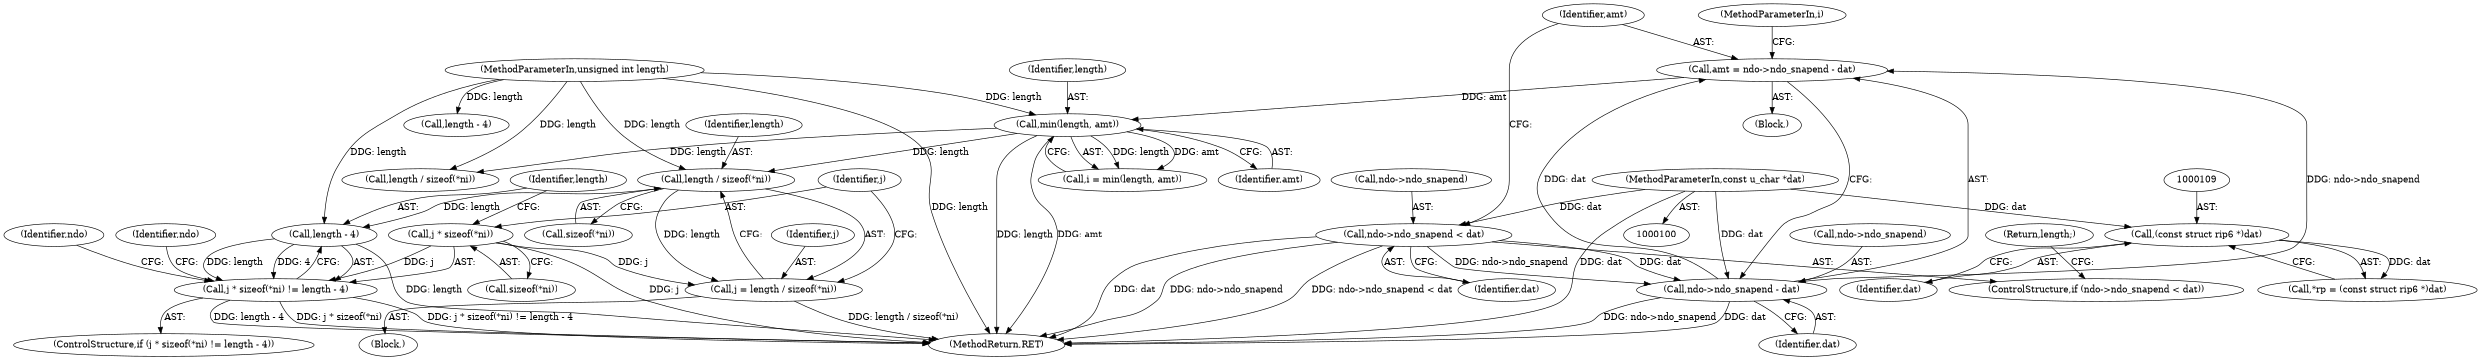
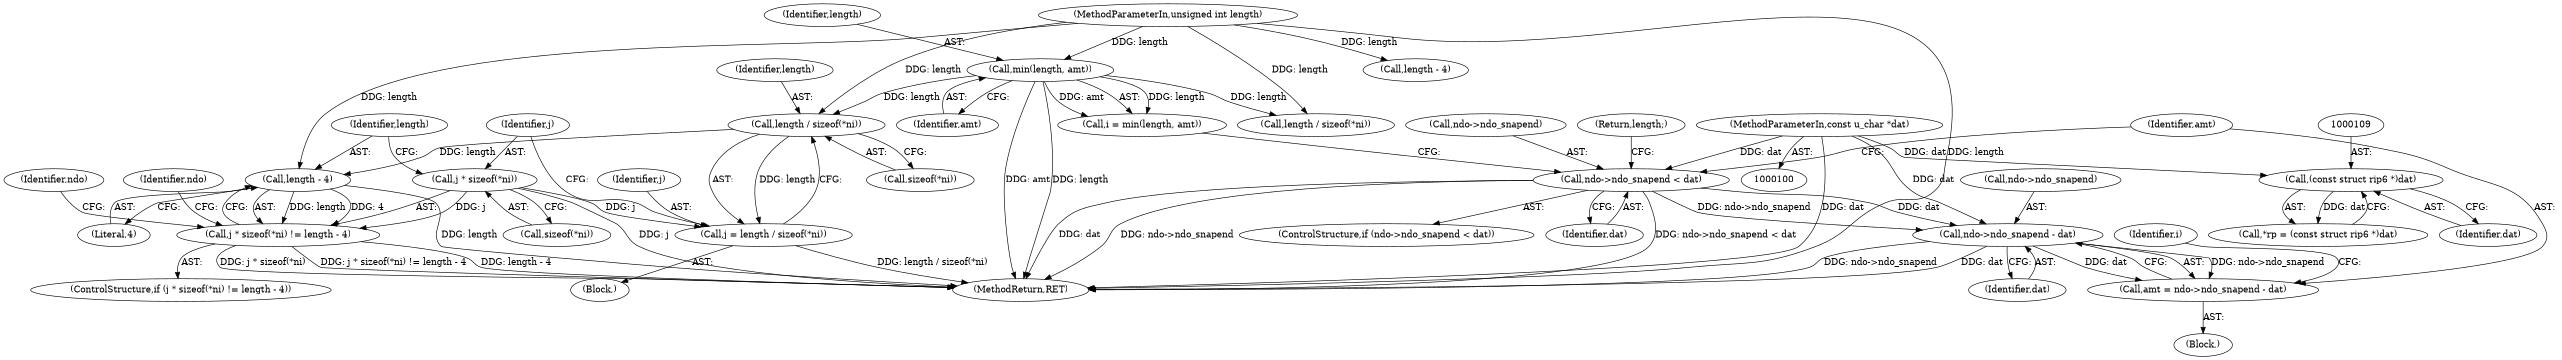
  digraph {
    n1 [label="(Call,length / sizeof(*ni))"]
    n2 [label="(Call,j = length / sizeof(*ni))"]
    n3 [label="(Call,length - 4)"]
    n4 [label="(Call,sizeof(*ni))"]
    n5 [label="(MethodReturn,RET)"]
    n6 [label="(Block,)"]
    n7 [label="(Call,j * sizeof(*ni) != length - 4)"]
+   n8 [label="(Literal,4)"]
    n9 [label="(Call,min(length, amt))"]
    n10 [label="(Identifier,amt)"]
    n11 [label="(Call,length / sizeof(*ni))"]
    n12 [label="(Call,i = min(length, amt))"]
    n13 [label="(MethodParameterIn,unsigned int length)"]
    n14 [label="(Call,length - 4)"]
    n15 [label="(Call,amt = ndo->ndo_snapend - dat)"]
    n16 [label="(Call,ndo->ndo_snapend - dat)"]
    n17 [label="(Block,)"]
    n18 [label="(Identifier,dat)"]
    n19 [label="(Call,ndo->ndo_snapend < dat)"]
    n20 [label="(ControlStructure,if (ndo->ndo_snapend < dat))"]
    n21 [label="(Identifier,dat)"]
    n22 [label="(Call,(const struct rip6 *)dat)"]
    n23 [label="(Identifier,dat)"]
    n24 [label="(Call,*rp = (const struct rip6 *)dat)"]
    n25 [label="(MethodParameterIn,const u_char *dat)"]
    1000100
    n27 [label="(Call,j * sizeof(*ni))"]
    n28 [label="(Call,sizeof(*ni))"]
    n29 [label="(ControlStructure,if (j * sizeof(*ni) != length - 4))"]
    n30 [label="(Identifier,j)"]
    n31 [label="(Identifier,ndo)"]
    n32 [label="(Identifier,length)"]
    n33 [label="(Identifier,j)"]
    n34 [label="(Identifier,length)"]
    n35 [label="(Identifier,length)"]
    n36 [label="(Identifier,ndo)"]
    n37 [label="(Identifier,amt)"]
-   n38 [label="(MethodParameterIn,i)"]
+   n38 [label="(Identifier,i)"]
    n39 [label="(Call,ndo->ndo_snapend)"]
    n40 [label="(Return,length;)"]
    n41 [label="(Call,ndo->ndo_snapend)"]
    1000109
    n1 -> n2 [label="AST: "]
    n1 -> n2 [label="DDG: length"]
    n1 -> n3 [label="DDG: length"]
    n1 -> n4 [label="CFG: "]
    n2 -> n1 [label="CFG: "]
    n2 -> n5 [label="DDG: length / sizeof(*ni)"]
    n2 -> n6 [label="AST: "]
    n3 -> n5 [label="DDG: length"]
    n3 -> n7 [label="AST: "]
    n3 -> n7 [label="DDG: length"]
    n3 -> n7 [label="DDG: 4"]
+   n3 -> n8 [label="CFG: "]
    n4 -> n1 [label="AST: "]
    n7 -> n3 [label="CFG: "]
    n7 -> n5 [label="DDG: j * sizeof(*ni)"]
    n7 -> n5 [label="DDG: j * sizeof(*ni) != length - 4"]
    n7 -> n5 [label="DDG: length - 4"]
    n7 -> n29 [label="AST: "]
+   n8 -> n3 [label="AST: "]
    n9 -> n1 [label="DDG: length"]
    n9 -> n5 [label="DDG: amt"]
    n9 -> n5 [label="DDG: length"]
    n9 -> n10 [label="CFG: "]
    n9 -> n11 [label="DDG: length"]
    n9 -> n12 [label="AST: "]
    n9 -> n12 [label="DDG: length"]
    n9 -> n12 [label="DDG: amt"]
    n10 -> n9 [label="AST: "]
-   n12 -> n9 [label="CFG: "]
+   n12 -> n19 [label="CFG: "]
    n13 -> n1 [label="DDG: length"]
    n13 -> n3 [label="DDG: length"]
    n13 -> n5 [label="DDG: length"]
    n13 -> n9 [label="DDG: length"]
    n13 -> n11 [label="DDG: length"]
    n13 -> n14 [label="DDG: length"]
-   n15 -> n9 [label="DDG: amt"]
    n15 -> n16 [label="CFG: "]
    n15 -> n17 [label="AST: "]
    n16 -> n5 [label="DDG: ndo->ndo_snapend"]
    n16 -> n5 [label="DDG: dat"]
    n16 -> n15 [label="AST: "]
    n16 -> n15 [label="DDG: ndo->ndo_snapend"]
    n16 -> n15 [label="DDG: dat"]
    n16 -> n18 [label="CFG: "]
    n18 -> n16 [label="AST: "]
    n19 -> n5 [label="DDG: ndo->ndo_snapend < dat"]
    n19 -> n5 [label="DDG: dat"]
    n19 -> n5 [label="DDG: ndo->ndo_snapend"]
    n19 -> n16 [label="DDG: ndo->ndo_snapend"]
    n19 -> n16 [label="DDG: dat"]
    n19 -> n20 [label="AST: "]
    n19 -> n21 [label="CFG: "]
    n21 -> n19 [label="AST: "]
    n22 -> n23 [label="CFG: "]
    n22 -> n24 [label="AST: "]
    n22 -> n24 [label="DDG: dat"]
    n23 -> n22 [label="AST: "]
    n24 -> n22 [label="CFG: "]
    n25 -> n5 [label="DDG: dat"]
    n25 -> n16 [label="DDG: dat"]
    n25 -> n19 [label="DDG: dat"]
    n25 -> n22 [label="DDG: dat"]
    n25 -> 1000100 [label="AST: "]
    n27 -> n2 [label="DDG: j"]
    n27 -> n5 [label="DDG: j"]
    n27 -> n7 [label="AST: "]
    n27 -> n7 [label="DDG: j"]
    n27 -> n28 [label="CFG: "]
    n28 -> n27 [label="AST: "]
    n30 -> n2 [label="AST: "]
    n31 -> n7 [label="CFG: "]
    n32 -> n3 [label="AST: "]
    n32 -> n27 [label="CFG: "]
    n33 -> n2 [label="CFG: "]
    n33 -> n27 [label="AST: "]
    n34 -> n9 [label="AST: "]
    n35 -> n1 [label="AST: "]
    n36 -> n7 [label="CFG: "]
    n37 -> n15 [label="AST: "]
    n37 -> n19 [label="CFG: "]
    n38 -> n15 [label="CFG: "]
    n39 -> n19 [label="AST: "]
-   n40 -> n20 [label="CFG: "]
+   n40 -> n19 [label="CFG: "]
    n41 -> n16 [label="AST: "]
    1000109 -> n22 [label="AST: "]
  }
